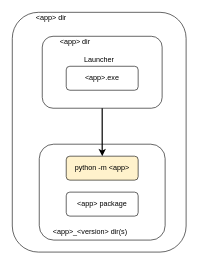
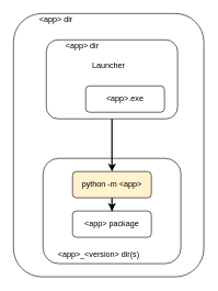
  <mxCell id="0" />
  <mxCell id="1" parent="0" />
  <mxCell id="2" value="" style="rounded=1;whiteSpace=wrap;html=1;" vertex="1" parent="1"><mxGeometry x="20" y="20" width="290" height="400" as="geometry" /></mxCell>
  <mxCell id="3" value="" style="rounded=1;whiteSpace=wrap;html=1;" vertex="1" parent="1"><mxGeometry x="65" y="240" width="210" height="160" as="geometry" /></mxCell>
  <mxCell id="4" value="" style="rounded=1;whiteSpace=wrap;html=1;align=left;" vertex="1" parent="1"><mxGeometry x="70" y="60" width="200" height="120" as="geometry" /></mxCell>
- <mxCell id="5" value="&amp;lt;app&amp;gt;.exe" style="rounded=1;whiteSpace=wrap;html=1;fontSize=12;glass=0;strokeWidth=1;shadow=0;" parent="1" vertex="1"><mxGeometry x="110" y="110" width="120" height="40" as="geometry" /></mxCell>
+ <mxCell id="5" value="&amp;lt;app&amp;gt;.exe" style="rounded=1;whiteSpace=wrap;html=1;fontSize=12;glass=0;strokeWidth=1;shadow=0;" parent="1" vertex="1"><mxGeometry x="130" y="130" width="120" height="40" as="geometry" /></mxCell>
  <mxCell id="6" value="&amp;lt;app&amp;gt; dir" style="text;html=1;strokeColor=none;fillColor=none;align=center;verticalAlign=middle;whiteSpace=wrap;rounded=0;" vertex="1" parent="1"><mxGeometry x="60" y="60" width="130" height="20" as="geometry" /></mxCell>
  <mxCell id="7" value="&amp;lt;app&amp;gt; dir" style="text;html=1;strokeColor=none;fillColor=none;align=center;verticalAlign=middle;whiteSpace=wrap;rounded=0;" vertex="1" parent="1"><mxGeometry x="30" y="20" width="110" height="20" as="geometry" /></mxCell>
  <mxCell id="8" value="Launcher" style="text;html=1;strokeColor=none;fillColor=none;align=center;verticalAlign=middle;whiteSpace=wrap;rounded=0;" vertex="1" parent="1"><mxGeometry x="140" y="90" width="50" height="20" as="geometry" /></mxCell>
  <mxCell id="9" value="" style="edgeStyle=orthogonalEdgeStyle;rounded=0;orthogonalLoop=1;jettySize=auto;html=1;strokeWidth=2;entryX=0.5;entryY=0;entryDx=0;entryDy=0;" edge="1" parent="1" source="4" target="12"><mxGeometry relative="1" as="geometry" /></mxCell>
  <mxCell id="10" value="&amp;lt;app&amp;gt;_&amp;lt;version&amp;gt; dir(s)" style="text;html=1;strokeColor=none;fillColor=none;align=center;verticalAlign=middle;whiteSpace=wrap;rounded=0;" vertex="1" parent="1"><mxGeometry x="60" y="377" width="180" height="20" as="geometry" /></mxCell>
  <mxCell id="11" value="" style="group" vertex="1" connectable="0" parent="1"><mxGeometry x="110" y="260" width="120" height="100" as="geometry" /></mxCell>
  <mxCell id="12" value="python -m &amp;lt;app&amp;gt;" style="rounded=1;whiteSpace=wrap;html=1;fontSize=12;glass=0;strokeWidth=1;shadow=0;fillColor=#fff2cc;" parent="11" vertex="1"><mxGeometry width="120" height="40" as="geometry" /></mxCell>
  <mxCell id="13" value="&amp;lt;app&amp;gt; package" style="rounded=1;whiteSpace=wrap;html=1;fontSize=12;glass=0;strokeWidth=1;shadow=0;" vertex="1" parent="11"><mxGeometry y="60" width="120" height="40" as="geometry" /></mxCell>
+ <mxCell id="14" value="" style="edgeStyle=orthogonalEdgeStyle;rounded=0;orthogonalLoop=1;jettySize=auto;html=1;strokeWidth=2;entryX=0.5;entryY=0;entryDx=0;entryDy=0;" edge="1" parent="11" source="12" target="13"><mxGeometry relative="1" as="geometry"><mxPoint x="310" y="290" as="sourcePoint" /><mxPoint x="310" y="390" as="targetPoint" /></mxGeometry></mxCell>
